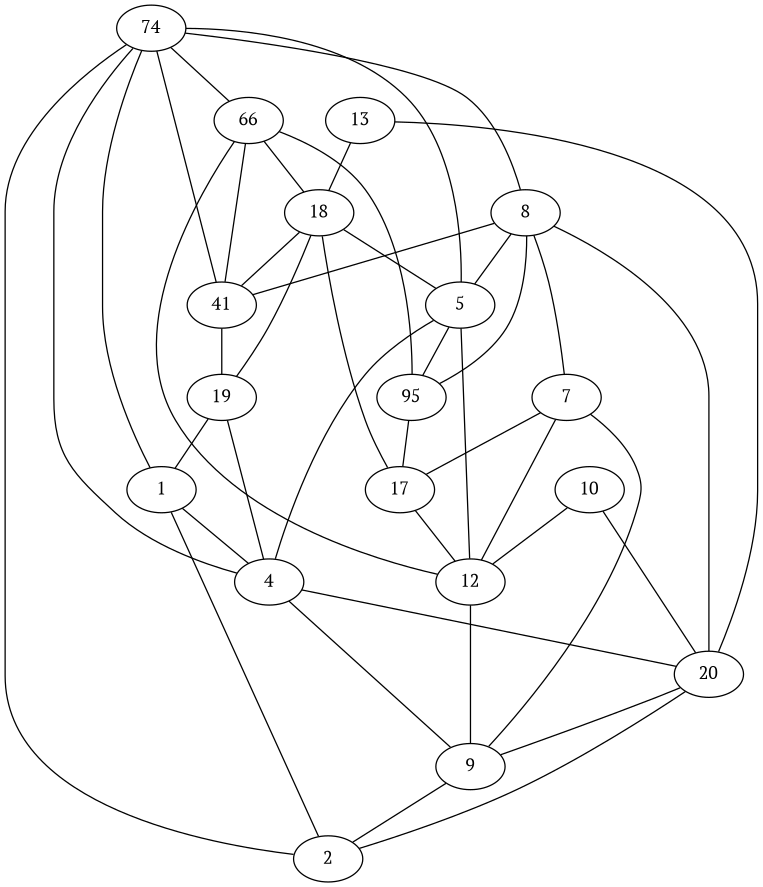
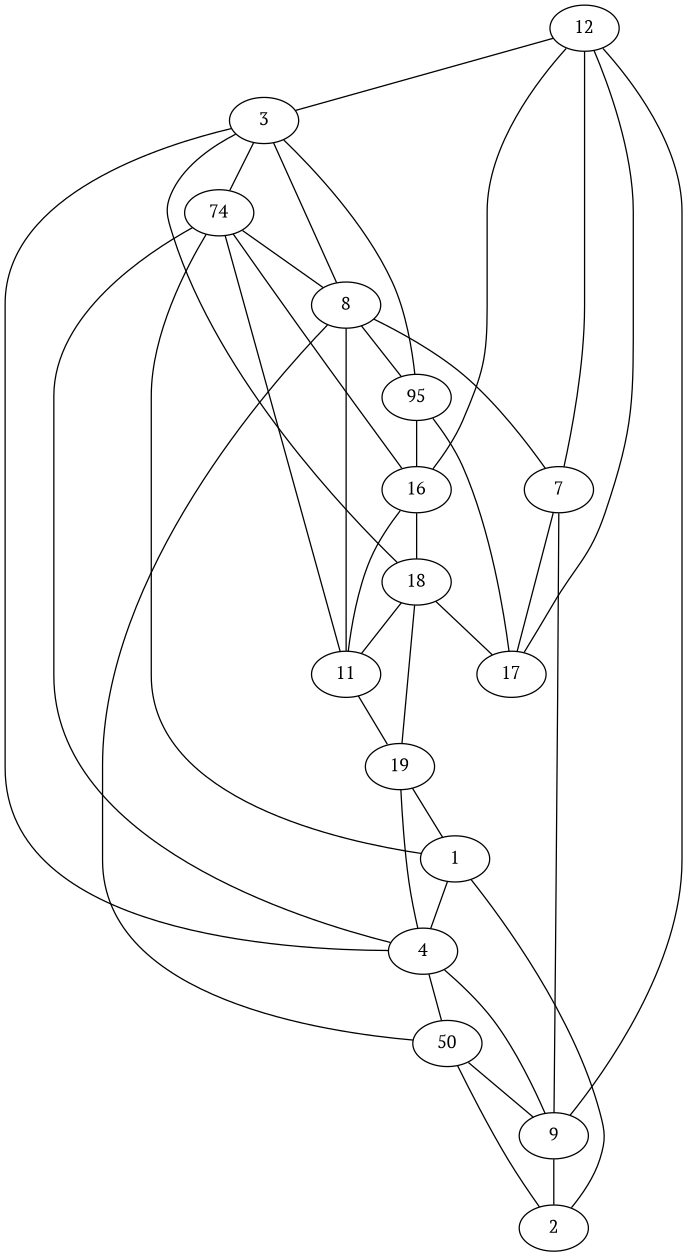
  graph {
    fontname="PT Serif"
    node [fontname="PT Serif"]
    edge [fontname="PT Serif"]
    19
    1
    4
-   20
-   10
+   20 [label=50]
    12
    9
-   5
-   16 [label=66]
+   5 [label=3]
+   16
    2
    n11 [label=74]
    n12 [label=95]
    18
-   11 [label=41]
+   11
    8
    17
    7
-   13
    19 -- 1
    1 -- 4
    4 -- 19
    4 -- 20
    20 -- 9
-   10 -- 20
-   10 -- 12
    12 -- 9
    12 -- 5
    12 -- 16
    9 -- 4
    9 -- 2
    5 -- 4
    5 -- n11
    5 -- n12
    16 -- 18
    16 -- 11
    2 -- 1
    2 -- 20
    n11 -- 1
    n11 -- 4
    n11 -- 16
-   n11 -- 2
    n11 -- 8
    n12 -- 16
    n12 -- 17
    18 -- 19
    18 -- 5
    18 -- 11
    18 -- 17
    11 -- 19
    11 -- n11
    8 -- 20
    8 -- 5
    8 -- n12
    8 -- 11
    8 -- 7
    17 -- 12
    7 -- 12
    7 -- 9
    7 -- 17
-   13 -- 20
-   13 -- 18
  }
